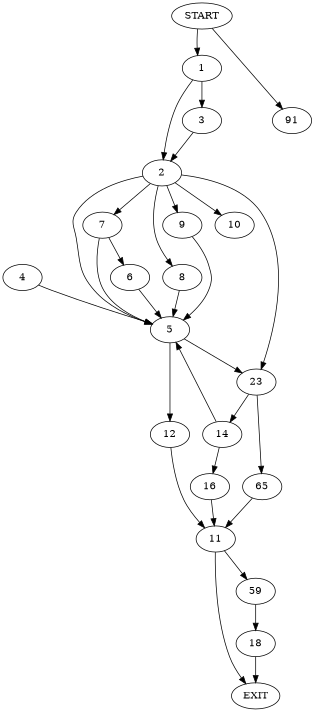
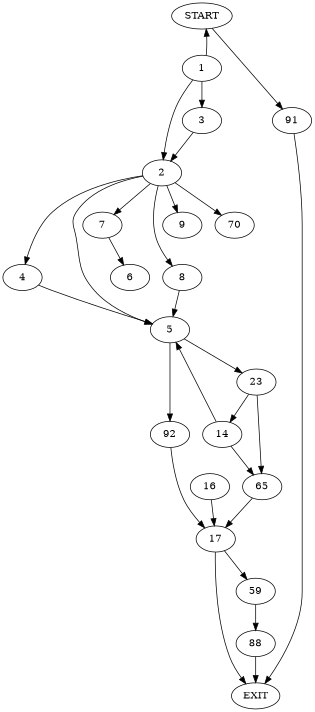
  digraph {
    n1 [label=START]
    1
    n3 [label=91]
    2
    3
    n6 [label=EXIT]
    4
    5
    7
    8
    9
-   10
-   12
+   10 [label=70]
+   12 [label=92]
    n14 [label=23]
    6
-   17 [label=11]
+   17
    14
    n18 [label=65]
    16
    n20 [label=59]
-   18
-   n1 -> 1
+   18 [label=88]
+   1 -> n1
    n1 -> n3
    1 -> 2
    1 -> 3
-   2 -> n14
+   n3 -> n6
+   2 -> 4
    2 -> 5
    2 -> 7
    2 -> 8
    2 -> 9
    2 -> 10
    3 -> 2
    4 -> 5
    5 -> 12
    5 -> n14
-   7 -> 5
    7 -> 6
    8 -> 5
-   9 -> 5
    12 -> 17
    n14 -> 14
    n14 -> n18
-   6 -> 5
    17 -> n6
    17 -> n20
    14 -> 5
-   14 -> 16
+   14 -> n18
    n18 -> 17
    16 -> 17
    n20 -> 18
    18 -> n6
  }
